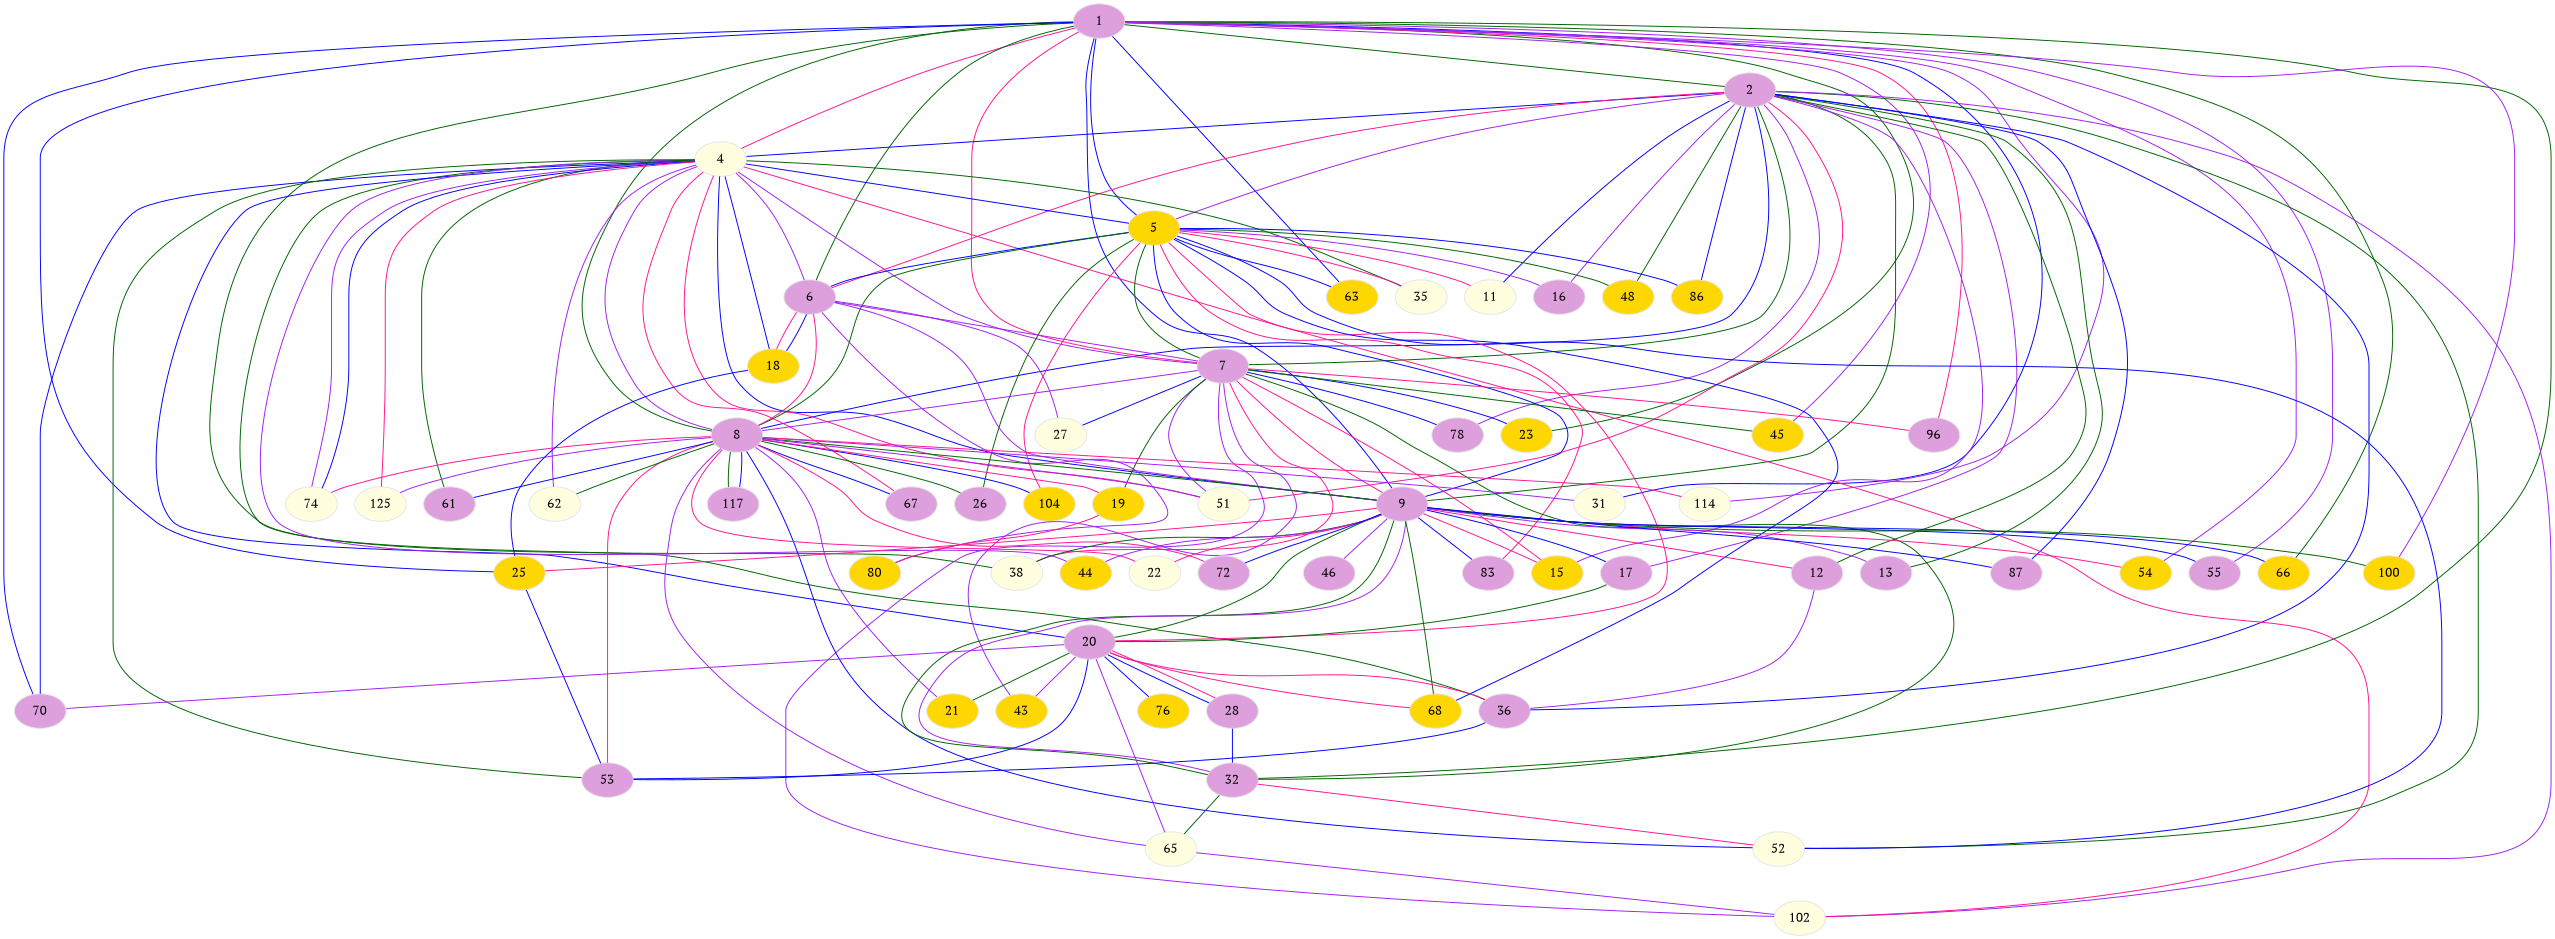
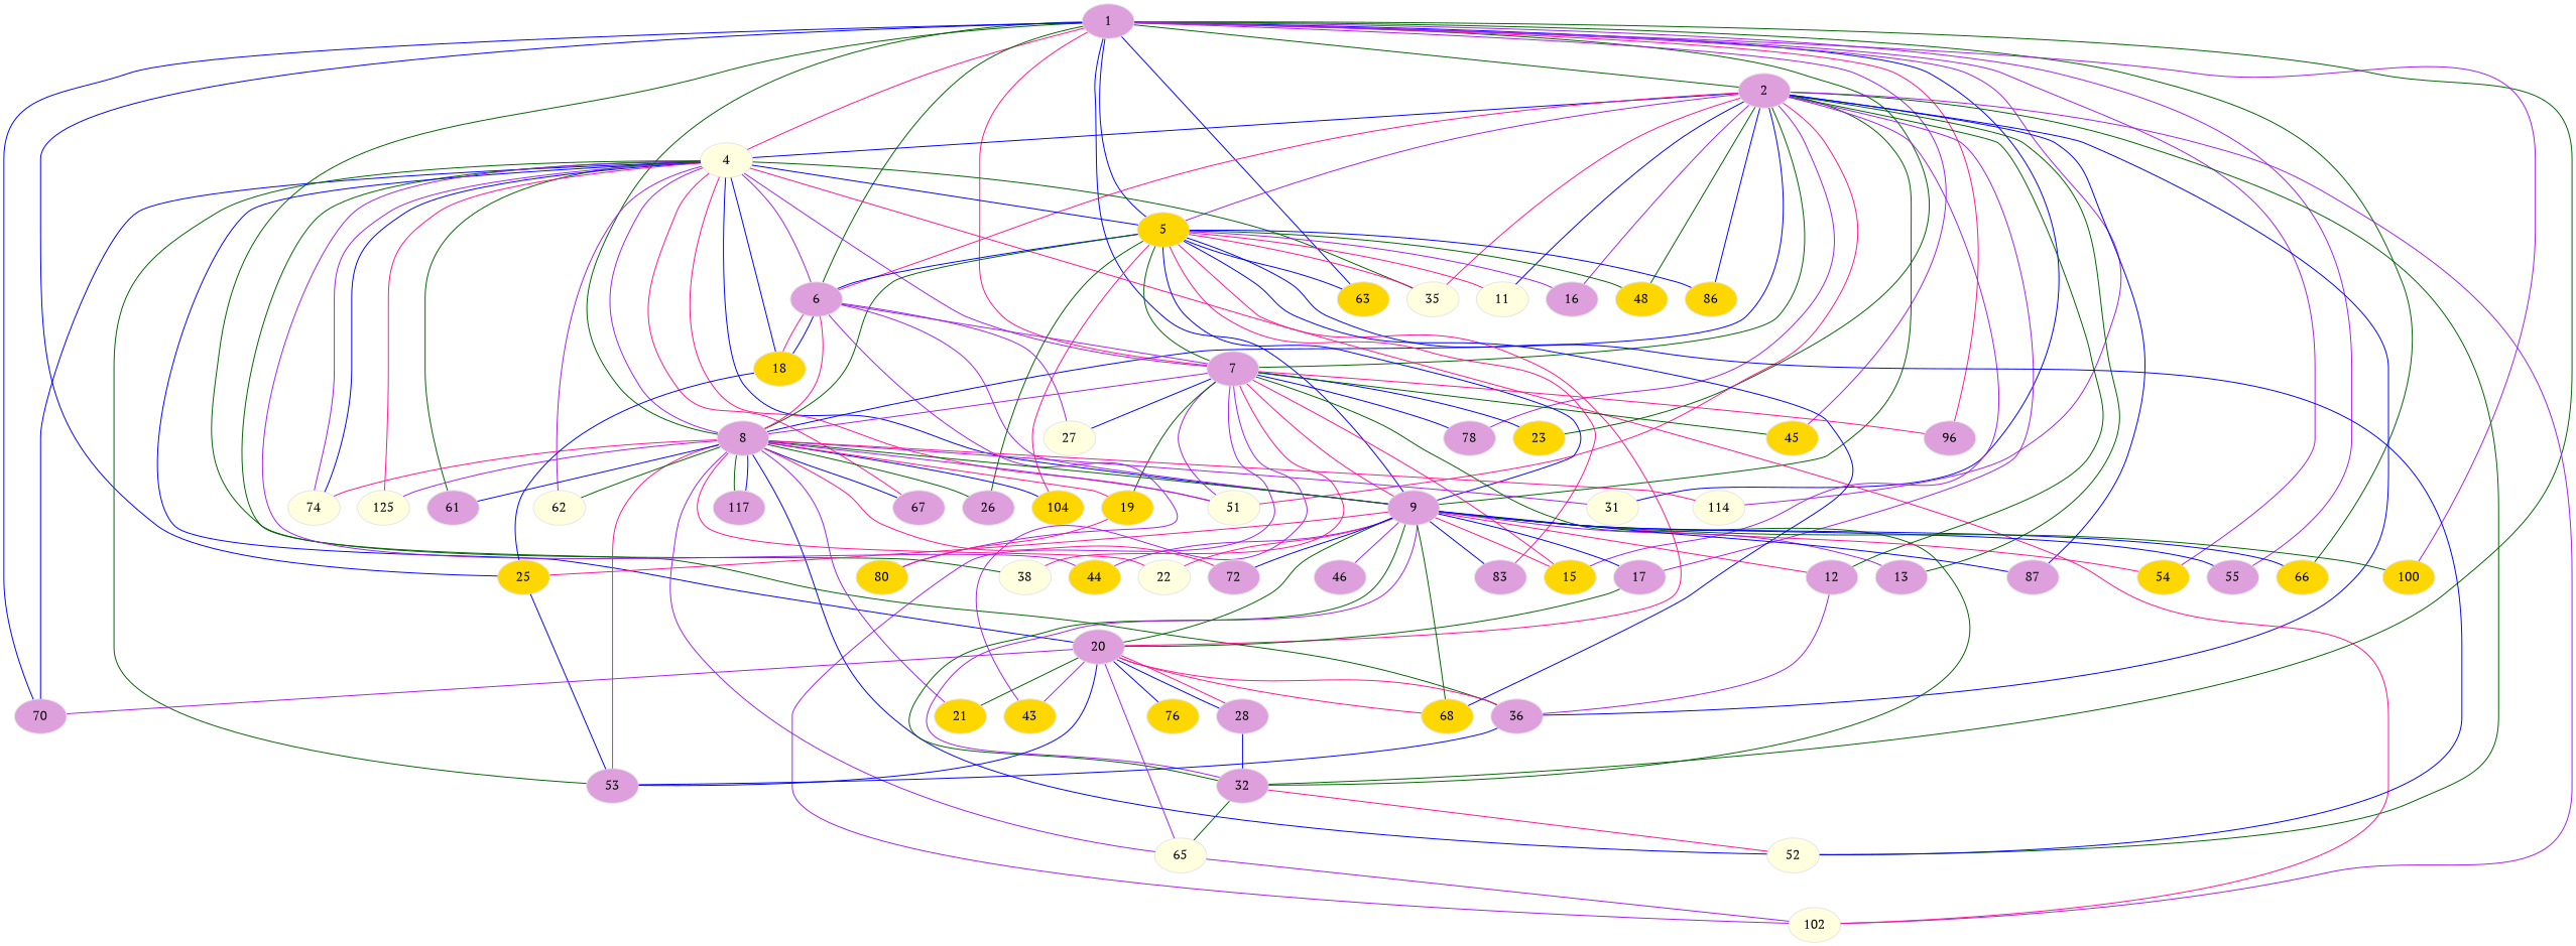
  graph {
    fontname="PT Serif"
    node [color=gray90 fillcolor=plum fontname="PT Serif" style=filled]
    edge [color=blue fontname="PT Serif"]
    1 [super="+83"]
    2 [super="+3+60+34"]
    4 [fillcolor=lightyellow super="+30+29+94+109+110+90+24+40+37+56+64+92+49"]
    5 [fillcolor=gold super="+73"]
    6
    7
    8 [super="+50"]
    9 [super="+10+75+42"]
    23 [fillcolor=gold]
    25 [fillcolor=gold super="+121"]
    31 [fillcolor=lightyellow]
    32 [super="+39"]
    38 [fillcolor=lightyellow super="+88"]
    45 [fillcolor=gold]
    54 [fillcolor=gold]
    55
    63 [fillcolor=gold]
    66 [fillcolor=gold]
    70
    96
    100 [fillcolor=gold]
    114 [fillcolor=lightyellow]
    11 [fillcolor=lightyellow]
    12
    13
    15 [fillcolor=gold super="+124"]
    16
    17
    35 [fillcolor=lightyellow super="+85"]
    36 [super="+115"]
    48 [fillcolor=gold super="+122"]
    51 [fillcolor=lightyellow super="+57"]
    52 [fillcolor=lightyellow super="+81"]
    78
    86 [fillcolor=gold]
    87
    102 [fillcolor=lightyellow super="+126+106"]
    18 [fillcolor=gold]
    20 [super="+58"]
    44 [fillcolor=gold]
    53 [super="+82+79"]
    61
    62 [fillcolor=lightyellow]
    67
    74 [fillcolor=lightyellow super="+112"]
    125 [fillcolor=lightyellow]
    26
    n48 [label=83]
    68 [fillcolor=gold super="+93"]
    104 [fillcolor=gold]
    27 [fillcolor=lightyellow]
    80 [fillcolor=gold]
    19 [fillcolor=gold]
    43 [fillcolor=gold]
    21 [fillcolor=gold]
    22 [fillcolor=lightyellow]
    65 [fillcolor=lightyellow super="+71"]
    72
    117
    46
    28
    76 [fillcolor=gold]
    1 -- 2 [color=darkgreen weight=2]
    1 -- 4 [color=deeppink weight=3]
    1 -- 5
    1 -- 6 [color=darkgreen]
    1 -- 7 [color=deeppink weight=2]
    1 -- 8 [color=darkgreen]
    1 -- 9 [weight=2]
    1 -- 23 [color=darkgreen]
    1 -- 25
    1 -- 31
    1 -- 32 [color=darkgreen]
    1 -- 38 [color=darkgreen]
    1 -- 45 [color=purple]
    1 -- 54 [color=purple]
    1 -- 55 [color=purple]
    1 -- 63
    1 -- 66 [color=darkgreen]
    1 -- 70
    1 -- 96 [color=deeppink]
    1 -- 100 [color=purple]
    1 -- 114 [color=purple]
    2 -- 4 [weight=5]
    2 -- 5 [color=purple weight=3]
    2 -- 6 [color=deeppink weight=3]
    2 -- 7 [color=darkgreen weight=2]
    2 -- 8 [weight=2]
    2 -- 9 [color=darkgreen weight=5]
    2 -- 11
    2 -- 12 [color=darkgreen]
    2 -- 13 [color=darkgreen]
    2 -- 15 [color=purple]
    2 -- 16 [color=purple]
    2 -- 17 [color=purple]
+   2 -- 35 [color=deeppink]
    2 -- 36
    2 -- 48 [color=darkgreen]
    2 -- 51 [color=deeppink]
    2 -- 52 [color=darkgreen]
    2 -- 78 [color=purple]
    2 -- 86
    2 -- 87
    2 -- 102 [color=purple]
    4 -- 5 [weight=5]
    4 -- 6 [color=purple weight=2]
    4 -- 7 [color=purple]
    4 -- 8 [color=purple]
    4 -- 9 [weight=4]
    4 -- 70
    4 -- 35 [color=darkgreen]
    4 -- 36 [color=darkgreen]
    4 -- 51 [color=deeppink weight=2]
    4 -- 102 [color=deeppink]
    4 -- 18
    4 -- 20 [weight=3]
    4 -- 44 [color=purple]
    4 -- 53 [color=darkgreen]
    4 -- 61 [color=darkgreen]
    4 -- 62 [color=purple]
    4 -- 67 [color=deeppink]
    4 -- 74 [color=purple]
    4 -- 74
    4 -- 125 [color=deeppink]
    5 -- 6 [weight=2]
    5 -- 7 [color=darkgreen]
    5 -- 8 [color=darkgreen]
    5 -- 9 [weight=3]
    5 -- 63
    5 -- 11 [color=deeppink]
    5 -- 16 [color=purple]
    5 -- 35 [color=deeppink]
    5 -- 48 [color=darkgreen weight=2]
    5 -- 52
    5 -- 86
    5 -- 20 [color=deeppink]
    5 -- 26 [color=darkgreen]
    5 -- n48 [color=deeppink]
    5 -- 68 [weight=2]
    5 -- 104 [color=deeppink]
    6 -- 7 [color=purple]
    6 -- 8 [color=deeppink]
    6 -- 9 [color=purple weight=3]
    6 -- 18 [color=deeppink]
    6 -- 18
    6 -- 27 [color=purple]
    6 -- 80 [color=purple]
    7 -- 8 [color=purple weight=2]
    7 -- 9 [color=deeppink weight=2]
    7 -- 23
    7 -- 32 [color=darkgreen]
    7 -- 38 [color=deeppink]
    7 -- 45 [color=darkgreen]
    7 -- 96 [color=deeppink]
    7 -- 15 [color=deeppink]
    7 -- 51 [color=purple]
    7 -- 78
    7 -- 102 [color=purple]
    7 -- 27
    7 -- 19 [color=darkgreen]
    7 -- 43 [color=purple]
    8 -- 9 [color=darkgreen weight=7]
    8 -- 31 [color=purple]
    8 -- 114 [color=deeppink]
    8 -- 51 [color=purple]
    8 -- 52
    8 -- 53 [color=deeppink]
    8 -- 61
    8 -- 62 [color=darkgreen]
    8 -- 67
    8 -- 74 [color=deeppink]
    8 -- 125 [color=purple]
    8 -- 26 [color=darkgreen]
    8 -- 104
    8 -- 19 [color=deeppink]
    8 -- 21 [color=purple]
    8 -- 22 [color=deeppink]
    8 -- 65 [color=purple]
    8 -- 72 [color=deeppink]
    8 -- 117 [color=darkgreen]
    8 -- 117
    9 -- 25 [color=deeppink]
    9 -- 32 [color=darkgreen]
    9 -- 32 [color=purple]
-   9 -- 38 [color=darkgreen]
    9 -- 54 [color=deeppink]
    9 -- 55
    9 -- 66
    9 -- 100 [color=darkgreen]
    9 -- 12 [color=deeppink]
    9 -- 13 [color=purple]
    9 -- 15 [color=deeppink]
    9 -- 17
    9 -- 87
    9 -- 20 [color=darkgreen]
    9 -- 44 [color=purple]
    9 -- n48
    9 -- 68 [color=darkgreen]
    9 -- 22 [color=deeppink]
    9 -- 72
    9 -- 46 [color=purple]
    25 -- 53
    32 -- 52 [color=deeppink]
    32 -- 65 [color=darkgreen]
    12 -- 36 [color=purple]
    17 -- 20 [color=darkgreen]
    36 -- 53
    18 -- 25
    20 -- 70 [color=purple]
    20 -- 36 [color=deeppink]
    20 -- 53
    20 -- 68 [color=deeppink]
    20 -- 43 [color=purple]
    20 -- 21 [color=darkgreen]
    20 -- 65 [color=purple]
    20 -- 28
    20 -- 28 [color=deeppink]
    20 -- 76 [weight=2]
    19 -- 80 [color=deeppink]
    65 -- 102 [color=purple]
    28 -- 32
  }
